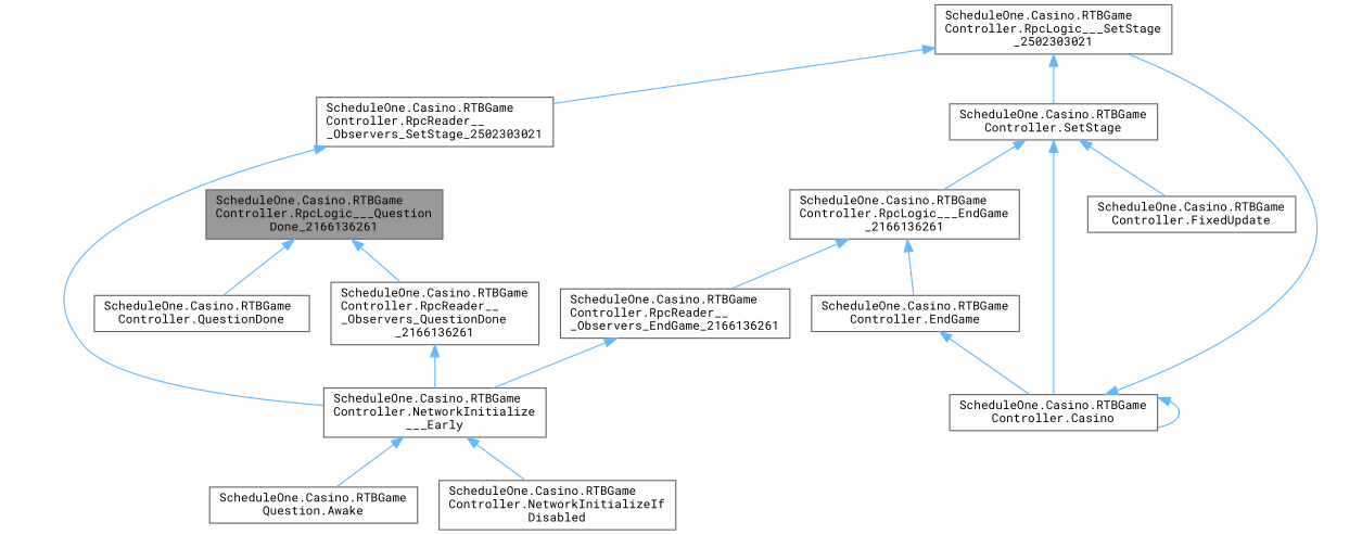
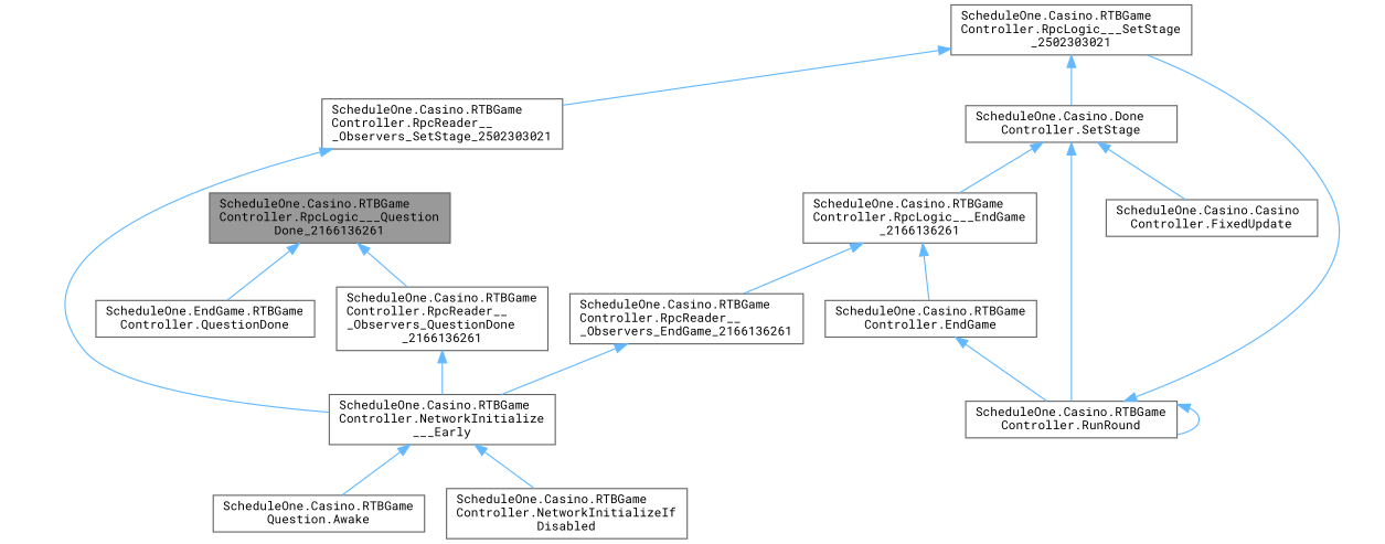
  digraph {
    fontname="Roboto Mono"
    rankdir=TB
    node [color=grey40 fillcolor=white fontname="Roboto Mono" fontsize=10 shape=box style=filled]
    edge [color=steelblue1 dir=back fontname="Roboto Mono" fontsize=10 labelfontname=Helvetica labelfontsize=10 style=solid]
    n1 [color=gray40 fillcolor=grey60 fontcolor=black height=0.2 label="ScheduleOne.Casino.RTBGame\lController.RpcLogic___Question\lDone_2166136261" width=0.4]
-   n2 [height=0.2 label="ScheduleOne.Casino.RTBGame\lController.QuestionDone" width=0.4]
+   n2 [height=0.2 label="ScheduleOne.EndGame.RTBGame\lController.QuestionDone" width=0.4]
    n3 [height=0.2 label="ScheduleOne.Casino.RTBGame\lController.RpcReader__\l_Observers_QuestionDone\l_2166136261" width=0.4]
    n4 [height=0.2 label="ScheduleOne.Casino.RTBGame\lController.NetworkInitialize\l___Early" width=0.4]
-   n5 [height=0.2 label="ScheduleOne.Casino.RTBGame\lController.Casino" width=0.4]
+   n5 [height=0.2 label="ScheduleOne.Casino.RTBGame\lController.RunRound" width=0.4]
    n6 [height=0.2 label="ScheduleOne.Casino.RTBGame\lController.RpcLogic___SetStage\l_2502303021" width=0.4]
    n7 [height=0.2 label="ScheduleOne.Casino.RTBGame\lController.RpcReader__\l_Observers_SetStage_2502303021" width=0.4]
-   n8 [height=0.2 label="ScheduleOne.Casino.RTBGame\lController.SetStage" width=0.4]
-   n9 [height=0.2 label="ScheduleOne.Casino.RTBGame\lController.FixedUpdate" width=0.4]
+   n8 [height=0.2 label="ScheduleOne.Casino.Done\lController.SetStage" width=0.4]
+   n9 [height=0.2 label="ScheduleOne.Casino.Casino\lController.FixedUpdate" width=0.4]
    n10 [height=0.2 label="ScheduleOne.Casino.RTBGame\lController.RpcLogic___EndGame\l_2166136261" width=0.4]
    n11 [height=0.2 label="ScheduleOne.Casino.RTBGame\lQuestion.Awake" width=0.4]
    n12 [height=0.2 label="ScheduleOne.Casino.RTBGame\lController.NetworkInitializeIf\lDisabled" width=0.4]
    n13 [height=0.2 label="ScheduleOne.Casino.RTBGame\lController.EndGame" width=0.4]
    n14 [height=0.2 label="ScheduleOne.Casino.RTBGame\lController.RpcReader__\l_Observers_EndGame_2166136261" width=0.4]
    n1 -> n2
    n1 -> n3
    n3 -> n4
    n4 -> n11
    n4 -> n12
    n5 -> n5
    n5 -> n6
    n6 -> n7
    n6 -> n8
    n7 -> n4
    n8 -> n5
    n8 -> n9
    n8 -> n10
    n10 -> n13
    n10 -> n14
    n13 -> n5
    n14 -> n4
  }
